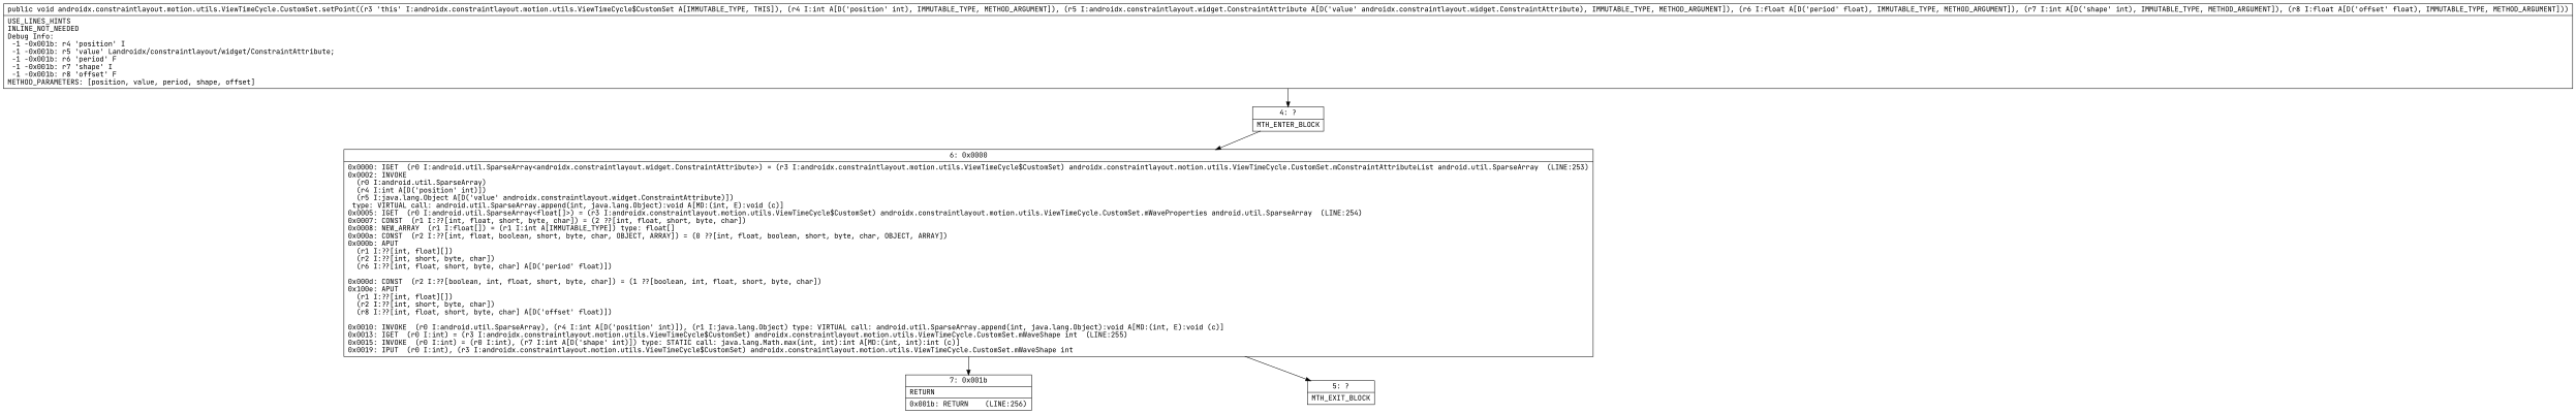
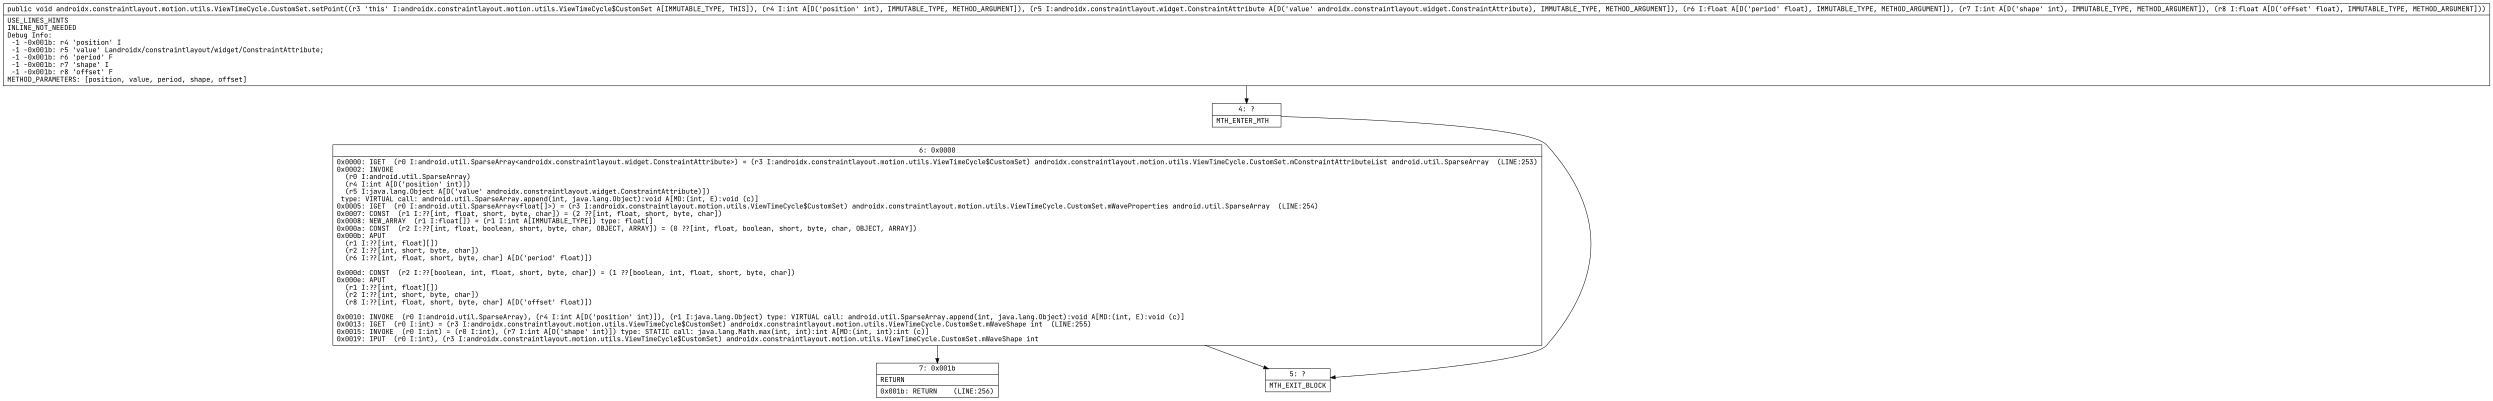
  digraph {
    fontname="JetBrains Mono"
    node [fontname="JetBrains Mono" shape=record]
    edge [fontname="JetBrains Mono"]
-   n1 [label="{4\:\ ?|MTH_ENTER_BLOCK\l}"]
-   n2 [label="{6\:\ 0x0000|0x0000: IGET  (r0 I:android.util.SparseArray\<androidx.constraintlayout.widget.ConstraintAttribute\>) = (r3 I:androidx.constraintlayout.motion.utils.ViewTimeCycle$CustomSet) androidx.constraintlayout.motion.utils.ViewTimeCycle.CustomSet.mConstraintAttributeList android.util.SparseArray  (LINE:253)\l0x0002: INVOKE  \l  (r0 I:android.util.SparseArray)\l  (r4 I:int A[D('position' int)])\l  (r5 I:java.lang.Object A[D('value' androidx.constraintlayout.widget.ConstraintAttribute)])\l type: VIRTUAL call: android.util.SparseArray.append(int, java.lang.Object):void A[MD:(int, E):void (c)]\l0x0005: IGET  (r0 I:android.util.SparseArray\<float[]\>) = (r3 I:androidx.constraintlayout.motion.utils.ViewTimeCycle$CustomSet) androidx.constraintlayout.motion.utils.ViewTimeCycle.CustomSet.mWaveProperties android.util.SparseArray  (LINE:254)\l0x0007: CONST  (r1 I:??[int, float, short, byte, char]) = (2 ??[int, float, short, byte, char]) \l0x0008: NEW_ARRAY  (r1 I:float[]) = (r1 I:int A[IMMUTABLE_TYPE]) type: float[] \l0x000a: CONST  (r2 I:??[int, float, boolean, short, byte, char, OBJECT, ARRAY]) = (0 ??[int, float, boolean, short, byte, char, OBJECT, ARRAY]) \l0x000b: APUT  \l  (r1 I:??[int, float][])\l  (r2 I:??[int, short, byte, char])\l  (r6 I:??[int, float, short, byte, char] A[D('period' float)])\l \l0x000d: CONST  (r2 I:??[boolean, int, float, short, byte, char]) = (1 ??[boolean, int, float, short, byte, char]) \l0x100e: APUT  \l  (r1 I:??[int, float][])\l  (r2 I:??[int, short, byte, char])\l  (r8 I:??[int, float, short, byte, char] A[D('offset' float)])\l \l0x0010: INVOKE  (r0 I:android.util.SparseArray), (r4 I:int A[D('position' int)]), (r1 I:java.lang.Object) type: VIRTUAL call: android.util.SparseArray.append(int, java.lang.Object):void A[MD:(int, E):void (c)]\l0x0013: IGET  (r0 I:int) = (r3 I:androidx.constraintlayout.motion.utils.ViewTimeCycle$CustomSet) androidx.constraintlayout.motion.utils.ViewTimeCycle.CustomSet.mWaveShape int  (LINE:255)\l0x0015: INVOKE  (r0 I:int) = (r0 I:int), (r7 I:int A[D('shape' int)]) type: STATIC call: java.lang.Math.max(int, int):int A[MD:(int, int):int (c)]\l0x0019: IPUT  (r0 I:int), (r3 I:androidx.constraintlayout.motion.utils.ViewTimeCycle$CustomSet) androidx.constraintlayout.motion.utils.ViewTimeCycle.CustomSet.mWaveShape int \l}"]
+   n1 [label="{4\:\ ?|MTH_ENTER_MTH\l}"]
+   n2 [label="{6\:\ 0x0000|0x0000: IGET  (r0 I:android.util.SparseArray\<androidx.constraintlayout.widget.ConstraintAttribute\>) = (r3 I:androidx.constraintlayout.motion.utils.ViewTimeCycle$CustomSet) androidx.constraintlayout.motion.utils.ViewTimeCycle.CustomSet.mConstraintAttributeList android.util.SparseArray  (LINE:253)\l0x0002: INVOKE  \l  (r0 I:android.util.SparseArray)\l  (r4 I:int A[D('position' int)])\l  (r5 I:java.lang.Object A[D('value' androidx.constraintlayout.widget.ConstraintAttribute)])\l type: VIRTUAL call: android.util.SparseArray.append(int, java.lang.Object):void A[MD:(int, E):void (c)]\l0x0005: IGET  (r0 I:android.util.SparseArray\<float[]\>) = (r3 I:androidx.constraintlayout.motion.utils.ViewTimeCycle$CustomSet) androidx.constraintlayout.motion.utils.ViewTimeCycle.CustomSet.mWaveProperties android.util.SparseArray  (LINE:254)\l0x0007: CONST  (r1 I:??[int, float, short, byte, char]) = (2 ??[int, float, short, byte, char]) \l0x0008: NEW_ARRAY  (r1 I:float[]) = (r1 I:int A[IMMUTABLE_TYPE]) type: float[] \l0x000a: CONST  (r2 I:??[int, float, boolean, short, byte, char, OBJECT, ARRAY]) = (0 ??[int, float, boolean, short, byte, char, OBJECT, ARRAY]) \l0x000b: APUT  \l  (r1 I:??[int, float][])\l  (r2 I:??[int, short, byte, char])\l  (r6 I:??[int, float, short, byte, char] A[D('period' float)])\l \l0x000d: CONST  (r2 I:??[boolean, int, float, short, byte, char]) = (1 ??[boolean, int, float, short, byte, char]) \l0x000e: APUT  \l  (r1 I:??[int, float][])\l  (r2 I:??[int, short, byte, char])\l  (r8 I:??[int, float, short, byte, char] A[D('offset' float)])\l \l0x0010: INVOKE  (r0 I:android.util.SparseArray), (r4 I:int A[D('position' int)]), (r1 I:java.lang.Object) type: VIRTUAL call: android.util.SparseArray.append(int, java.lang.Object):void A[MD:(int, E):void (c)]\l0x0013: IGET  (r0 I:int) = (r3 I:androidx.constraintlayout.motion.utils.ViewTimeCycle$CustomSet) androidx.constraintlayout.motion.utils.ViewTimeCycle.CustomSet.mWaveShape int  (LINE:255)\l0x0015: INVOKE  (r0 I:int) = (r0 I:int), (r7 I:int A[D('shape' int)]) type: STATIC call: java.lang.Math.max(int, int):int A[MD:(int, int):int (c)]\l0x0019: IPUT  (r0 I:int), (r3 I:androidx.constraintlayout.motion.utils.ViewTimeCycle$CustomSet) androidx.constraintlayout.motion.utils.ViewTimeCycle.CustomSet.mWaveShape int \l}"]
    n3 [label="{7\:\ 0x001b|RETURN\l|0x001b: RETURN    (LINE:256)\l}"]
    n4 [label="{5\:\ ?|MTH_EXIT_BLOCK\l}"]
    n5 [label="{public void androidx.constraintlayout.motion.utils.ViewTimeCycle.CustomSet.setPoint((r3 'this' I:androidx.constraintlayout.motion.utils.ViewTimeCycle$CustomSet A[IMMUTABLE_TYPE, THIS]), (r4 I:int A[D('position' int), IMMUTABLE_TYPE, METHOD_ARGUMENT]), (r5 I:androidx.constraintlayout.widget.ConstraintAttribute A[D('value' androidx.constraintlayout.widget.ConstraintAttribute), IMMUTABLE_TYPE, METHOD_ARGUMENT]), (r6 I:float A[D('period' float), IMMUTABLE_TYPE, METHOD_ARGUMENT]), (r7 I:int A[D('shape' int), IMMUTABLE_TYPE, METHOD_ARGUMENT]), (r8 I:float A[D('offset' float), IMMUTABLE_TYPE, METHOD_ARGUMENT]))  | USE_LINES_HINTS\lINLINE_NOT_NEEDED\lDebug Info:\l  \-1 \-0x001b: r4 'position' I\l  \-1 \-0x001b: r5 'value' Landroidx\/constraintlayout\/widget\/ConstraintAttribute;\l  \-1 \-0x001b: r6 'period' F\l  \-1 \-0x001b: r7 'shape' I\l  \-1 \-0x001b: r8 'offset' F\lMETHOD_PARAMETERS: [position, value, period, shape, offset]\l}"]
-   n1 -> n2
+   n1 -> n4
    n2 -> n3
    n2 -> n4
    n5 -> n1
  }
